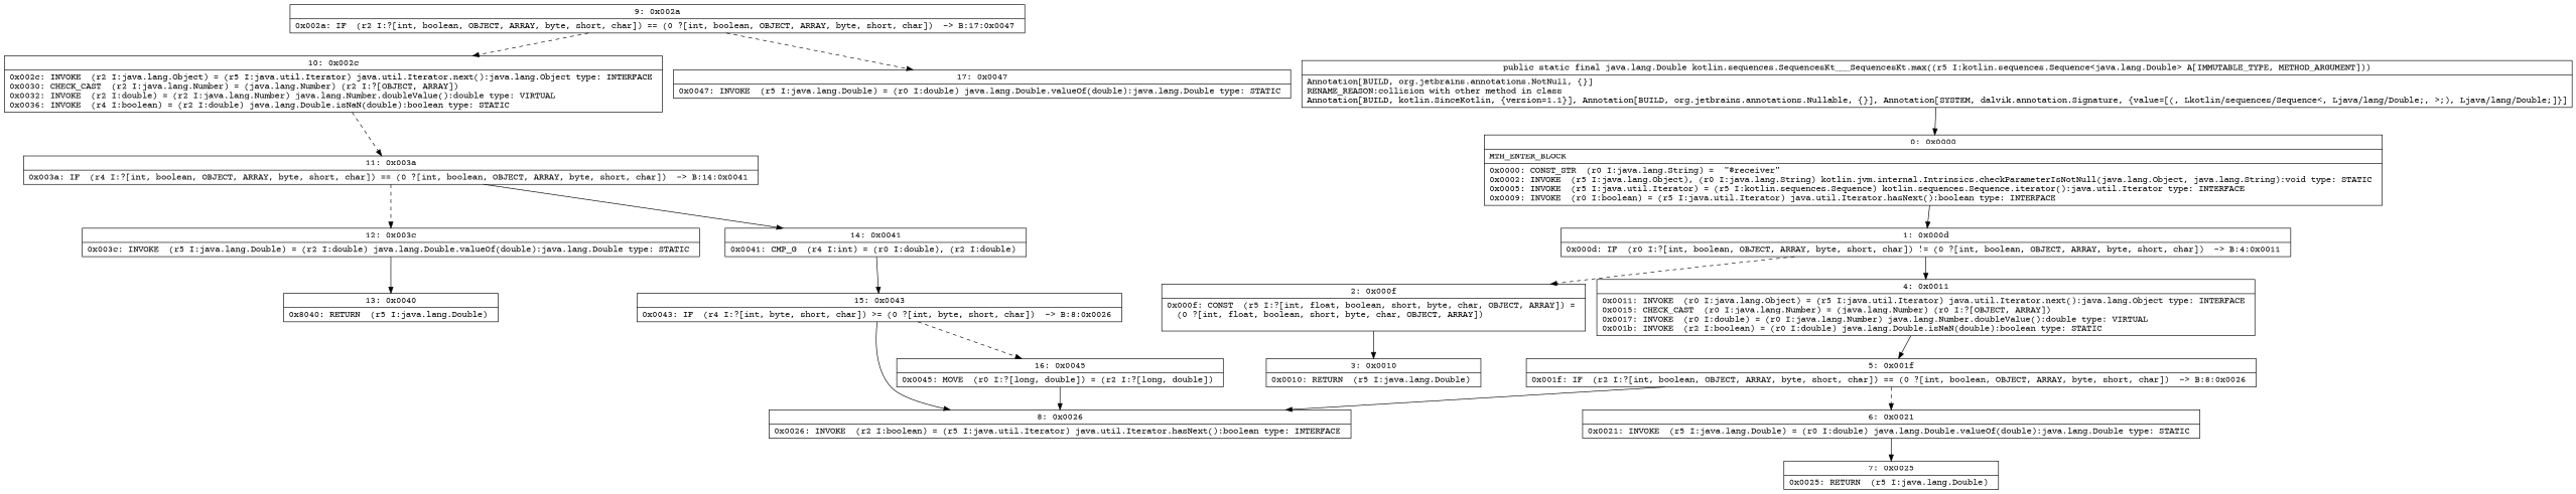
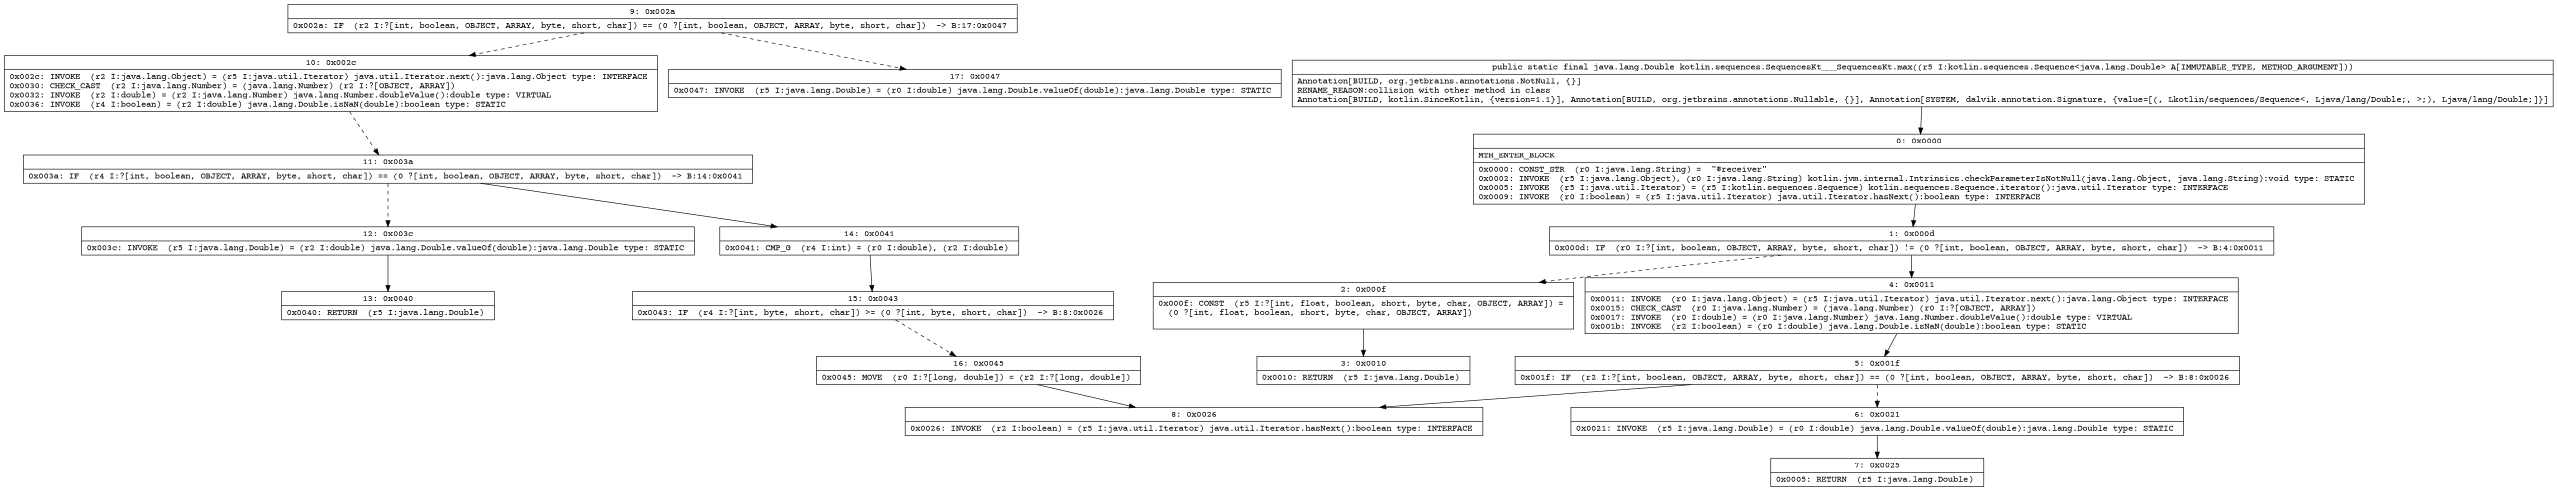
  digraph {
    fontname="Courier Prime"
    node [fontname="Courier Prime" shape=record]
    edge [fontname="Courier Prime"]
    n1 [label="{0\:\ 0x0000|MTH_ENTER_BLOCK\l|0x0000: CONST_STR  (r0 I:java.lang.String) =  \"$receiver\" \l0x0002: INVOKE  (r5 I:java.lang.Object), (r0 I:java.lang.String) kotlin.jvm.internal.Intrinsics.checkParameterIsNotNull(java.lang.Object, java.lang.String):void type: STATIC \l0x0005: INVOKE  (r5 I:java.util.Iterator) = (r5 I:kotlin.sequences.Sequence) kotlin.sequences.Sequence.iterator():java.util.Iterator type: INTERFACE \l0x0009: INVOKE  (r0 I:boolean) = (r5 I:java.util.Iterator) java.util.Iterator.hasNext():boolean type: INTERFACE \l}"]
    n2 [label="{1\:\ 0x000d|0x000d: IF  (r0 I:?[int, boolean, OBJECT, ARRAY, byte, short, char]) != (0 ?[int, boolean, OBJECT, ARRAY, byte, short, char])  \-\> B:4:0x0011 \l}"]
    n3 [label="{2\:\ 0x000f|0x000f: CONST  (r5 I:?[int, float, boolean, short, byte, char, OBJECT, ARRAY]) = \l  (0 ?[int, float, boolean, short, byte, char, OBJECT, ARRAY])\l \l}"]
    n4 [label="{4\:\ 0x0011|0x0011: INVOKE  (r0 I:java.lang.Object) = (r5 I:java.util.Iterator) java.util.Iterator.next():java.lang.Object type: INTERFACE \l0x0015: CHECK_CAST  (r0 I:java.lang.Number) = (java.lang.Number) (r0 I:?[OBJECT, ARRAY]) \l0x0017: INVOKE  (r0 I:double) = (r0 I:java.lang.Number) java.lang.Number.doubleValue():double type: VIRTUAL \l0x001b: INVOKE  (r2 I:boolean) = (r0 I:double) java.lang.Double.isNaN(double):boolean type: STATIC \l}"]
    n5 [label="{3\:\ 0x0010|0x0010: RETURN  (r5 I:java.lang.Double) \l}"]
    n6 [label="{5\:\ 0x001f|0x001f: IF  (r2 I:?[int, boolean, OBJECT, ARRAY, byte, short, char]) == (0 ?[int, boolean, OBJECT, ARRAY, byte, short, char])  \-\> B:8:0x0026 \l}"]
    n7 [label="{6\:\ 0x0021|0x0021: INVOKE  (r5 I:java.lang.Double) = (r0 I:double) java.lang.Double.valueOf(double):java.lang.Double type: STATIC \l}"]
    n8 [label="{8\:\ 0x0026|0x0026: INVOKE  (r2 I:boolean) = (r5 I:java.util.Iterator) java.util.Iterator.hasNext():boolean type: INTERFACE \l}"]
-   n9 [label="{7\:\ 0x0025|0x0025: RETURN  (r5 I:java.lang.Double) \l}"]
+   n9 [label="{7\:\ 0x0025|0x0005: RETURN  (r5 I:java.lang.Double) \l}"]
    n10 [label="{9\:\ 0x002a|0x002a: IF  (r2 I:?[int, boolean, OBJECT, ARRAY, byte, short, char]) == (0 ?[int, boolean, OBJECT, ARRAY, byte, short, char])  \-\> B:17:0x0047 \l}"]
    n11 [label="{10\:\ 0x002c|0x002c: INVOKE  (r2 I:java.lang.Object) = (r5 I:java.util.Iterator) java.util.Iterator.next():java.lang.Object type: INTERFACE \l0x0030: CHECK_CAST  (r2 I:java.lang.Number) = (java.lang.Number) (r2 I:?[OBJECT, ARRAY]) \l0x0032: INVOKE  (r2 I:double) = (r2 I:java.lang.Number) java.lang.Number.doubleValue():double type: VIRTUAL \l0x0036: INVOKE  (r4 I:boolean) = (r2 I:double) java.lang.Double.isNaN(double):boolean type: STATIC \l}"]
    n12 [label="{17\:\ 0x0047|0x0047: INVOKE  (r5 I:java.lang.Double) = (r0 I:double) java.lang.Double.valueOf(double):java.lang.Double type: STATIC \l}"]
    n13 [label="{11\:\ 0x003a|0x003a: IF  (r4 I:?[int, boolean, OBJECT, ARRAY, byte, short, char]) == (0 ?[int, boolean, OBJECT, ARRAY, byte, short, char])  \-\> B:14:0x0041 \l}"]
    n14 [label="{12\:\ 0x003c|0x003c: INVOKE  (r5 I:java.lang.Double) = (r2 I:double) java.lang.Double.valueOf(double):java.lang.Double type: STATIC \l}"]
    n15 [label="{14\:\ 0x0041|0x0041: CMP_G  (r4 I:int) = (r0 I:double), (r2 I:double) \l}"]
-   n16 [label="{13\:\ 0x0040|0x8040: RETURN  (r5 I:java.lang.Double) \l}"]
+   n16 [label="{13\:\ 0x0040|0x0040: RETURN  (r5 I:java.lang.Double) \l}"]
    n17 [label="{15\:\ 0x0043|0x0043: IF  (r4 I:?[int, byte, short, char]) \>= (0 ?[int, byte, short, char])  \-\> B:8:0x0026 \l}"]
    n18 [label="{16\:\ 0x0045|0x0045: MOVE  (r0 I:?[long, double]) = (r2 I:?[long, double]) \l}"]
    n19 [label="{public static final java.lang.Double kotlin.sequences.SequencesKt___SequencesKt.max((r5 I:kotlin.sequences.Sequence\<java.lang.Double\> A[IMMUTABLE_TYPE, METHOD_ARGUMENT]))  | Annotation[BUILD, org.jetbrains.annotations.NotNull, \{\}]\lRENAME_REASON:collision with other method in class\lAnnotation[BUILD, kotlin.SinceKotlin, \{version=1.1\}], Annotation[BUILD, org.jetbrains.annotations.Nullable, \{\}], Annotation[SYSTEM, dalvik.annotation.Signature, \{value=[(, Lkotlin\/sequences\/Sequence\<, Ljava\/lang\/Double;, \>;), Ljava\/lang\/Double;]\}]\l}"]
    n1 -> n2
    n2 -> n3 [style=dashed]
    n2 -> n4
    n3 -> n5
    n4 -> n6
    n6 -> n7 [style=dashed]
    n6 -> n8
    n7 -> n9
    n10 -> n11 [style=dashed]
    n10 -> n12 [style=dashed]
    n11 -> n13 [style=dashed]
    n13 -> n14 [style=dashed]
    n13 -> n15
    n14 -> n16
    n15 -> n17
-   n17 -> n8
    n17 -> n18 [style=dashed]
    n18 -> n8
    n19 -> n1
  }
